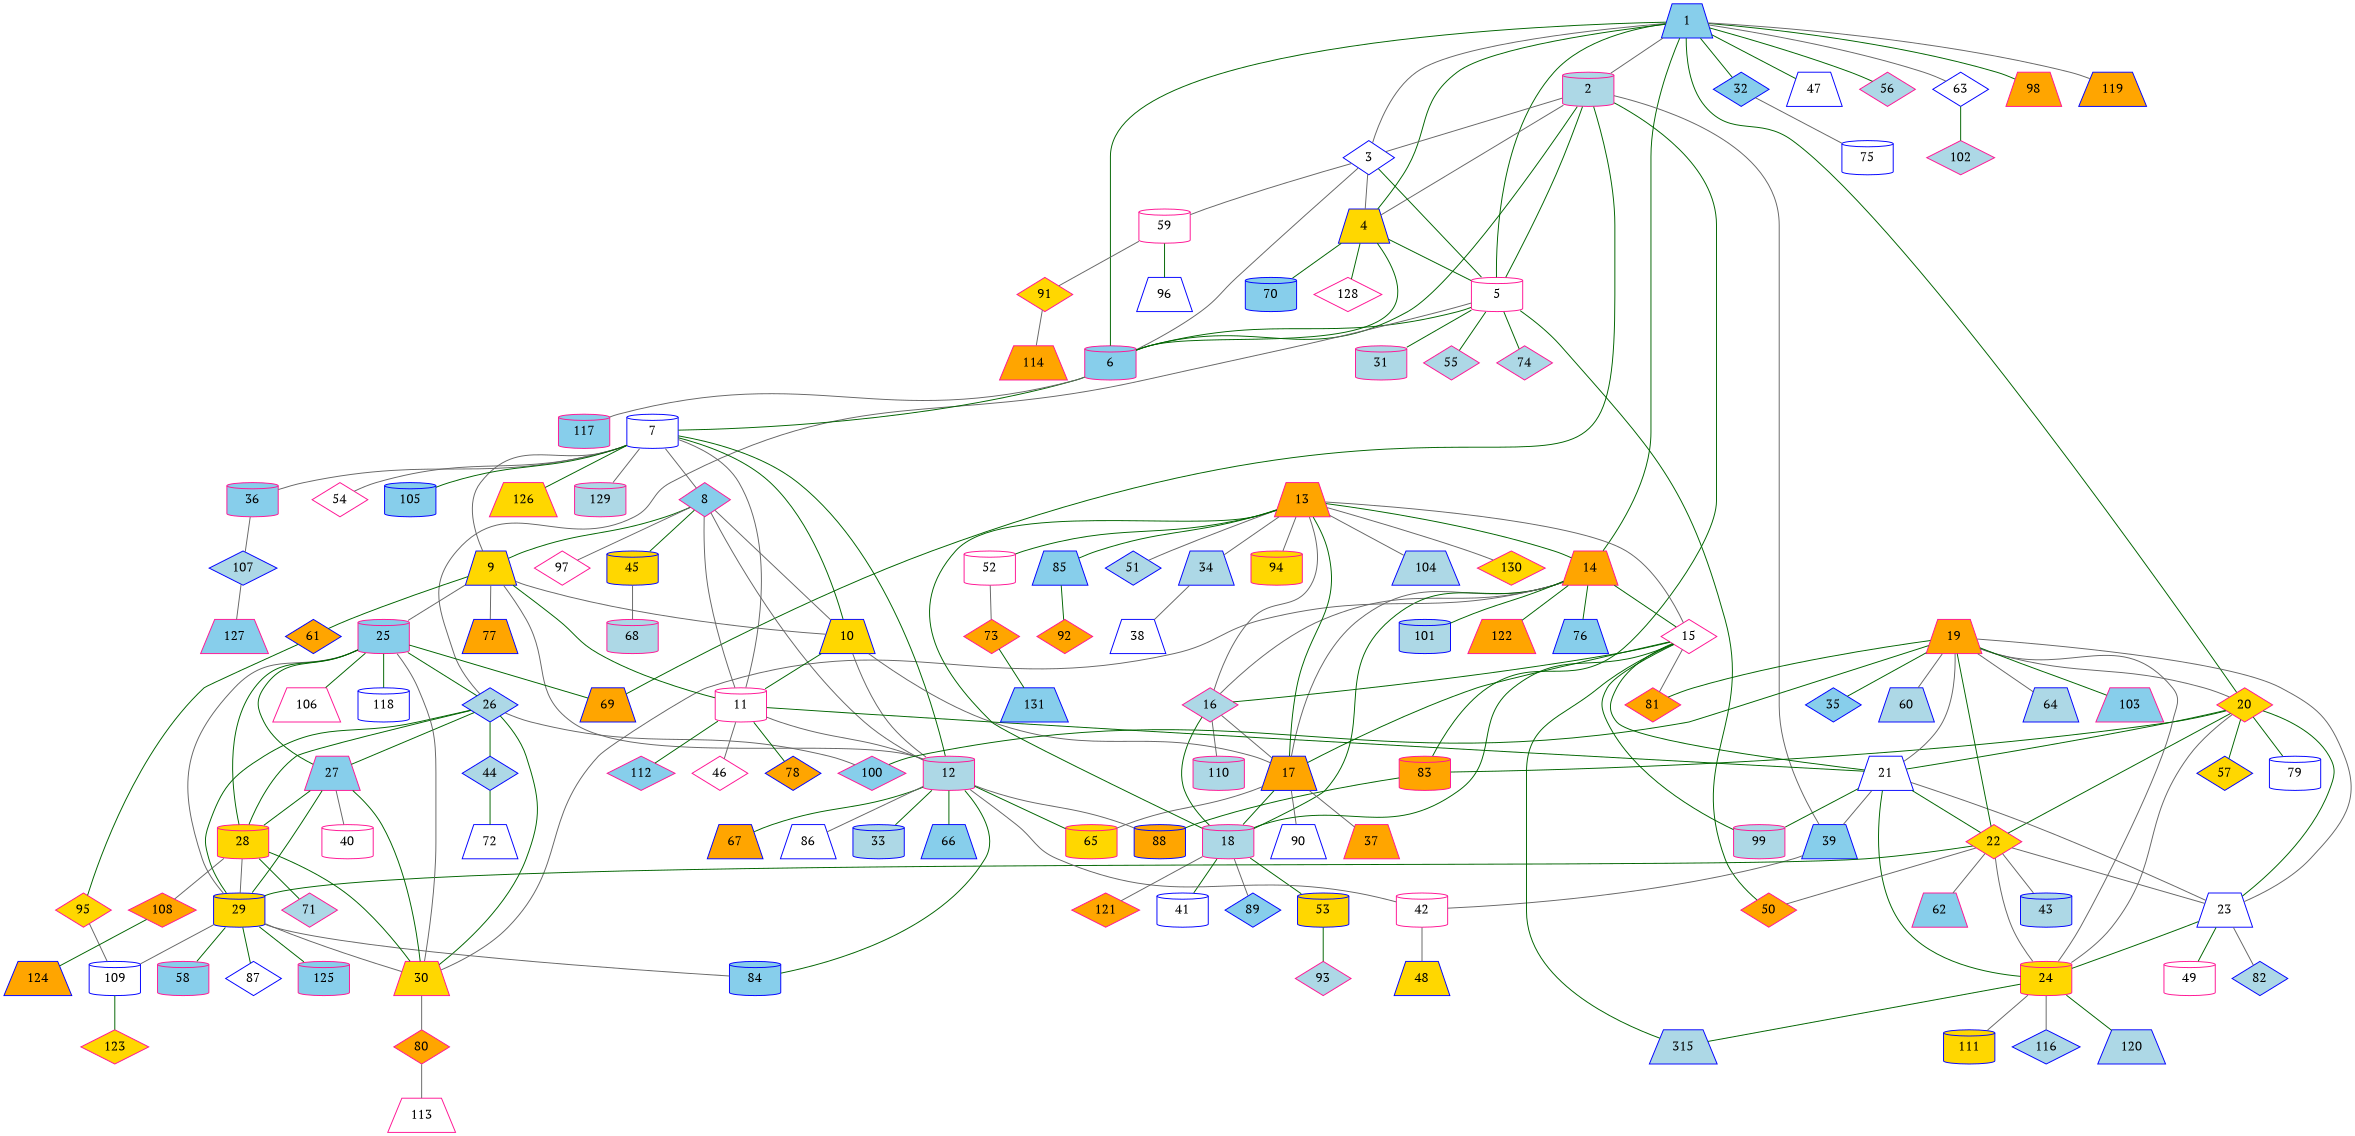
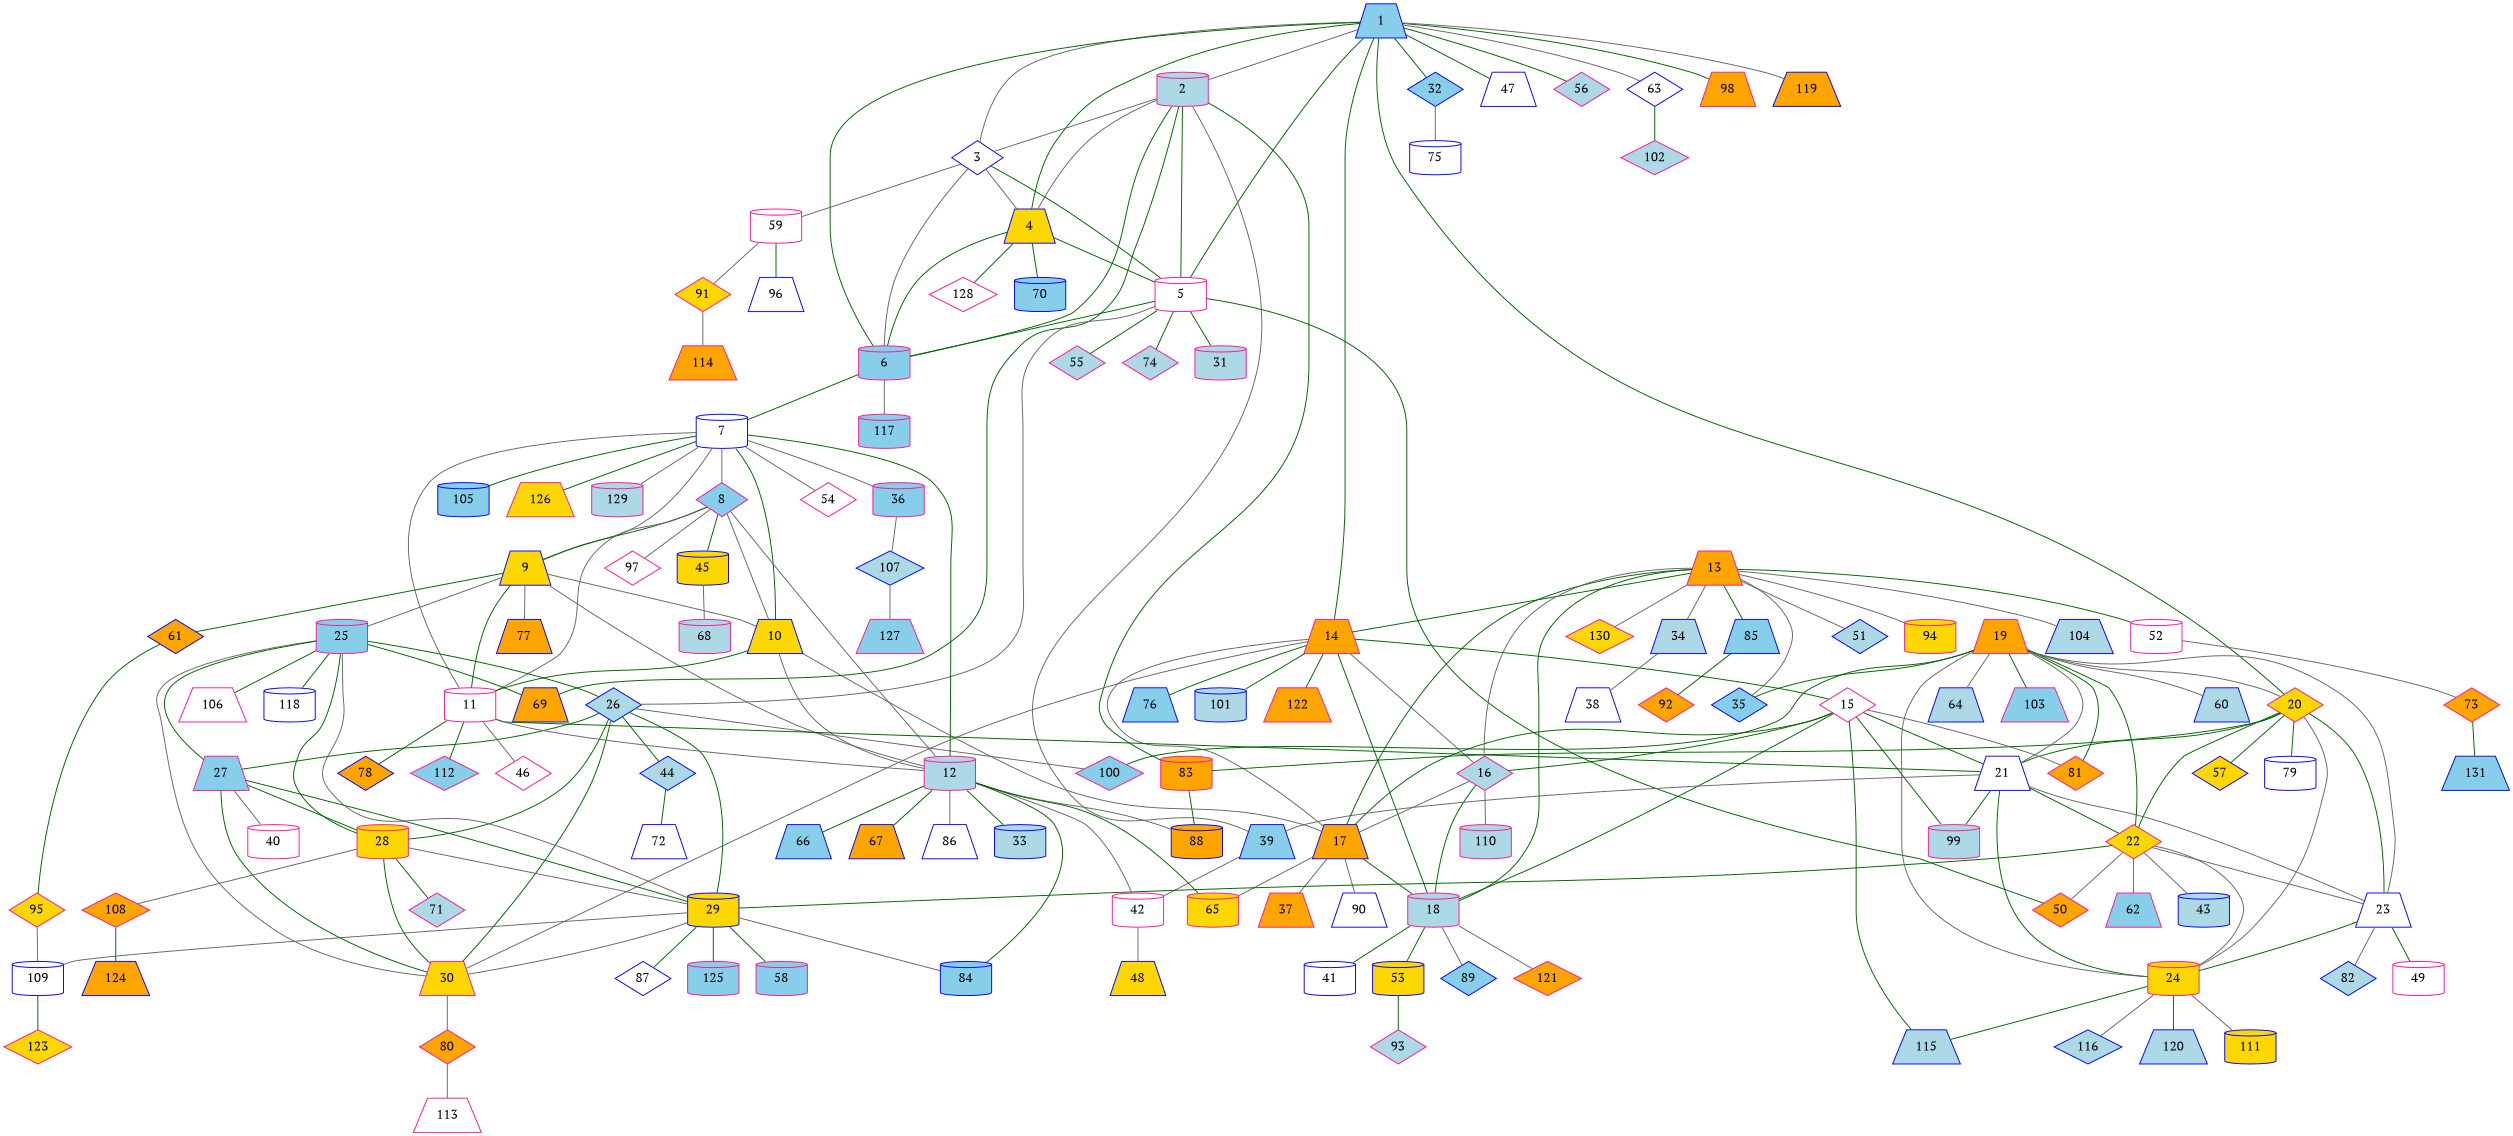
  graph {
    fontname="PT Serif"
    node [color=deeppink fillcolor=white fontname="PT Serif" shape=trapezium style=filled]
    edge [color=darkgreen fontname="PT Serif"]
    1 [color=blue fillcolor=skyblue]
    2 [fillcolor=lightblue shape=cylinder]
    3 [color=blue shape=diamond]
    4 [color=blue fillcolor=gold]
    5 [shape=cylinder]
    6 [fillcolor=skyblue shape=cylinder]
    14 [fillcolor=orange]
    20 [fillcolor=gold shape=diamond]
    32 [color=blue fillcolor=skyblue shape=diamond]
    47 [color=blue]
    56 [fillcolor=lightblue shape=diamond]
    63 [color=blue shape=diamond]
    98 [fillcolor=orange]
    119 [color=blue fillcolor=orange]
    39 [color=blue fillcolor=skyblue]
    69 [color=blue fillcolor=orange]
    83 [fillcolor=orange shape=cylinder]
    59 [shape=cylinder]
    70 [color=blue fillcolor=skyblue shape=cylinder]
    128 [shape=diamond]
    26 [color=blue fillcolor=lightblue shape=diamond]
    31 [fillcolor=lightblue shape=cylinder]
    50 [fillcolor=orange shape=diamond]
    55 [fillcolor=lightblue shape=diamond]
    74 [fillcolor=lightblue shape=diamond]
    7 [color=blue shape=cylinder]
    117 [fillcolor=skyblue shape=cylinder]
    17 [color=blue fillcolor=orange]
    15 [shape=diamond]
    16 [fillcolor=lightblue shape=diamond]
    18 [fillcolor=lightblue shape=cylinder]
    30 [fillcolor=gold]
    76 [color=blue fillcolor=skyblue]
    101 [color=blue fillcolor=lightblue shape=cylinder]
    122 [fillcolor=orange]
    21 [color=blue]
    22 [fillcolor=gold shape=diamond]
    23 [color=blue]
    24 [fillcolor=gold shape=cylinder]
    57 [color=blue fillcolor=gold shape=diamond]
    79 [color=blue shape=cylinder]
    75 [color=blue shape=cylinder]
    102 [fillcolor=lightblue shape=diamond]
    42 [shape=cylinder]
    88 [color=blue fillcolor=orange shape=cylinder]
    91 [fillcolor=gold shape=diamond]
    96 [color=blue]
    100 [fillcolor=skyblue shape=diamond]
    29 [color=blue fillcolor=gold shape=cylinder]
    27 [fillcolor=skyblue]
    28 [fillcolor=gold shape=cylinder]
    44 [color=blue fillcolor=lightblue shape=diamond]
    8 [fillcolor=skyblue shape=diamond]
    9 [color=blue fillcolor=gold]
    10 [color=blue fillcolor=gold]
    11 [shape=cylinder]
    12 [fillcolor=lightblue shape=cylinder]
    36 [fillcolor=skyblue shape=cylinder]
    54 [shape=diamond]
    105 [color=blue fillcolor=skyblue shape=cylinder]
    126 [fillcolor=gold]
    129 [fillcolor=lightblue shape=cylinder]
    45 [color=blue fillcolor=gold shape=cylinder]
    97 [shape=diamond]
    25 [fillcolor=skyblue shape=cylinder]
    61 [color=blue fillcolor=orange shape=diamond]
    77 [color=blue fillcolor=orange]
    46 [shape=diamond]
    78 [color=blue fillcolor=orange shape=diamond]
    112 [fillcolor=skyblue shape=diamond]
    33 [color=blue fillcolor=lightblue shape=cylinder]
    65 [fillcolor=gold shape=cylinder]
    66 [color=blue fillcolor=skyblue]
    67 [color=blue fillcolor=orange]
    84 [color=blue fillcolor=skyblue shape=cylinder]
    86 [color=blue]
    107 [color=blue fillcolor=lightblue shape=diamond]
    68 [fillcolor=lightblue shape=cylinder]
    106
    118 [color=blue shape=cylinder]
    95 [fillcolor=gold shape=diamond]
    37 [fillcolor=orange]
    90 [color=blue]
    99 [fillcolor=lightblue shape=cylinder]
    48 [color=blue fillcolor=gold]
    13 [fillcolor=orange]
    34 [color=blue fillcolor=lightblue]
    51 [color=blue fillcolor=lightblue shape=diamond]
    52 [shape=cylinder]
    85 [color=blue fillcolor=skyblue]
    94 [fillcolor=gold shape=cylinder]
    104 [color=blue fillcolor=lightblue]
    130 [fillcolor=gold shape=diamond]
    81 [fillcolor=orange shape=diamond]
-   115 [color=blue fillcolor=lightblue label=315]
+   115 [color=blue fillcolor=lightblue]
    110 [fillcolor=lightblue shape=cylinder]
    41 [color=blue shape=cylinder]
    53 [color=blue fillcolor=gold shape=cylinder]
    89 [color=blue fillcolor=skyblue shape=diamond]
    121 [fillcolor=orange shape=diamond]
    38 [color=blue]
    73 [fillcolor=orange shape=diamond]
    92 [fillcolor=orange shape=diamond]
    80 [fillcolor=orange shape=diamond]
    93 [fillcolor=lightblue shape=diamond]
    19 [fillcolor=orange]
    35 [color=blue fillcolor=skyblue shape=diamond]
    60 [color=blue fillcolor=lightblue]
    64 [color=blue fillcolor=lightblue]
    103 [fillcolor=skyblue]
    43 [color=blue fillcolor=lightblue shape=cylinder]
    62 [fillcolor=skyblue]
    49 [shape=cylinder]
    82 [color=blue fillcolor=lightblue shape=diamond]
    111 [color=blue fillcolor=gold shape=cylinder]
    116 [color=blue fillcolor=lightblue shape=diamond]
    120 [color=blue fillcolor=lightblue]
    58 [fillcolor=skyblue shape=cylinder]
    87 [color=blue shape=diamond]
    109 [color=blue shape=cylinder]
    125 [fillcolor=skyblue shape=cylinder]
    40 [shape=cylinder]
    71 [fillcolor=lightblue shape=diamond]
    108 [fillcolor=orange shape=diamond]
    72 [color=blue]
    124 [color=blue fillcolor=orange]
    123 [fillcolor=gold shape=diamond]
    113
    127 [fillcolor=skyblue]
    131 [color=blue fillcolor=skyblue]
    114 [fillcolor=orange]
    1 -- 2 [color=gray40]
    1 -- 3 [color=gray40]
    1 -- 4
    1 -- 5
    1 -- 6
    1 -- 14
    1 -- 20
    1 -- 32
    1 -- 47
    1 -- 56
    1 -- 63 [color=gray40]
    1 -- 98
    1 -- 119 [color=gray40]
    2 -- 3 [color=gray40]
    2 -- 4 [color=gray40]
    2 -- 5
    2 -- 6
    2 -- 39 [color=gray40]
    2 -- 69
    2 -- 83
    3 -- 4 [color=gray40]
    3 -- 5
    3 -- 6 [color=gray40]
    3 -- 59 [color=gray40]
    4 -- 5
    4 -- 6
    4 -- 70
    4 -- 128
    5 -- 6
    5 -- 26 [color=gray40]
    5 -- 31
    5 -- 50
    5 -- 55
    5 -- 74
    6 -- 7
    6 -- 117 [color=gray40]
    14 -- 17 [color=gray40]
    14 -- 15
    14 -- 16 [color=gray40]
    14 -- 18
    14 -- 30 [color=gray40]
    14 -- 76
    14 -- 101
    14 -- 122
    20 -- 83
    20 -- 21
    20 -- 22
    20 -- 23
    20 -- 24 [color=gray40]
    20 -- 57
    20 -- 79
    32 -- 75 [color=gray40]
    63 -- 102
    39 -- 42 [color=gray40]
    83 -- 88
    59 -- 91 [color=gray40]
    59 -- 96
    26 -- 30
    26 -- 100 [color=gray40]
    26 -- 29
    26 -- 27
    26 -- 28
    26 -- 44
    7 -- 8 [color=gray40]
    7 -- 9 [color=gray40]
    7 -- 10
    7 -- 11 [color=gray40]
    7 -- 12
    7 -- 36 [color=gray40]
    7 -- 54 [color=gray40]
    7 -- 105
    7 -- 126
    7 -- 129 [color=gray40]
    17 -- 18
    17 -- 65 [color=gray40]
    17 -- 37 [color=gray40]
    17 -- 90 [color=gray40]
    15 -- 17
    15 -- 16
    15 -- 18
    15 -- 21
    15 -- 99
    15 -- 81 [color=gray40]
    15 -- 115
    16 -- 17 [color=gray40]
    16 -- 18
    16 -- 110 [color=gray40]
    18 -- 41
    18 -- 53
    18 -- 89 [color=gray40]
    18 -- 121 [color=gray40]
    30 -- 80 [color=gray40]
    21 -- 39 [color=gray40]
    21 -- 22
    21 -- 23 [color=gray40]
    21 -- 24
    21 -- 99
    22 -- 50 [color=gray40]
    22 -- 23 [color=gray40]
    22 -- 24 [color=gray40]
    22 -- 29
    22 -- 43 [color=gray40]
    22 -- 62 [color=gray40]
    23 -- 24
    23 -- 49
    23 -- 82 [color=gray40]
    24 -- 115
    24 -- 111 [color=gray40]
    24 -- 116 [color=gray40]
    24 -- 120
    42 -- 48 [color=gray40]
    91 -- 114 [color=gray40]
    29 -- 30 [color=gray40]
    29 -- 84 [color=gray40]
    29 -- 58
    29 -- 87
    29 -- 109 [color=gray40]
    29 -- 125
    27 -- 30
    27 -- 29
    27 -- 28
    27 -- 40 [color=gray40]
    28 -- 30
    28 -- 29 [color=gray40]
    28 -- 71
    28 -- 108 [color=gray40]
    44 -- 72
    8 -- 9
    8 -- 10 [color=gray40]
    8 -- 11 [color=gray40]
    8 -- 12 [color=gray40]
    8 -- 45
    8 -- 97 [color=gray40]
    9 -- 10 [color=gray40]
    9 -- 11
    9 -- 12 [color=gray40]
    9 -- 25 [color=gray40]
    9 -- 61
    9 -- 77 [color=gray40]
    10 -- 17 [color=gray40]
    10 -- 11
    10 -- 12 [color=gray40]
    11 -- 21
    11 -- 12 [color=gray40]
    11 -- 46 [color=gray40]
    11 -- 78
    11 -- 112
    12 -- 42 [color=gray40]
    12 -- 88 [color=gray40]
    12 -- 33
    12 -- 65
    12 -- 66
    12 -- 67
    12 -- 84
    12 -- 86 [color=gray40]
    36 -- 107 [color=gray40]
    45 -- 68 [color=gray40]
    25 -- 69
    25 -- 26
    25 -- 30 [color=gray40]
    25 -- 29 [color=gray40]
    25 -- 27
    25 -- 28
    25 -- 106
    25 -- 118
    61 -- 95
    107 -- 127 [color=gray40]
    95 -- 109 [color=gray40]
    13 -- 14
    13 -- 17
-   13 -- 15 [color=gray40]
+   13 -- 35 [color=gray40]
    13 -- 16 [color=gray40]
    13 -- 18
    13 -- 34 [color=gray40]
    13 -- 51 [color=gray40]
    13 -- 52
    13 -- 85
    13 -- 94 [color=gray40]
    13 -- 104 [color=gray40]
    13 -- 130 [color=gray40]
    34 -- 38 [color=gray40]
    52 -- 73 [color=gray40]
    85 -- 92
    53 -- 93
    73 -- 131
    80 -- 113 [color=gray40]
    19 -- 20 [color=gray40]
    19 -- 21 [color=gray40]
    19 -- 22
    19 -- 23 [color=gray40]
    19 -- 24 [color=gray40]
    19 -- 100
    19 -- 81
    19 -- 35
    19 -- 60 [color=gray40]
    19 -- 64 [color=gray40]
    19 -- 103
    109 -- 123
    108 -- 124
  }
